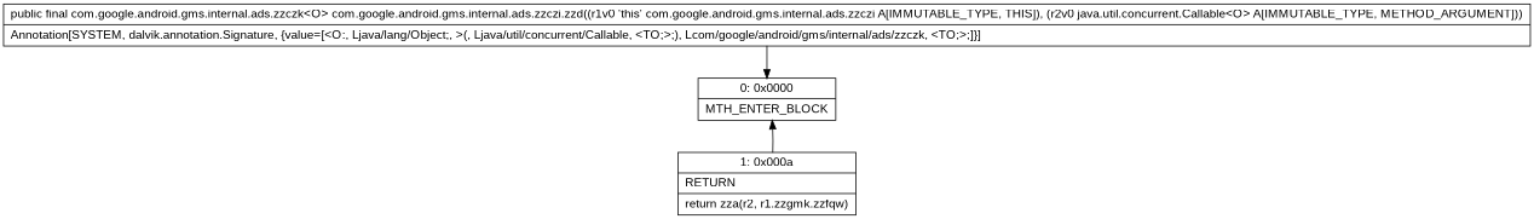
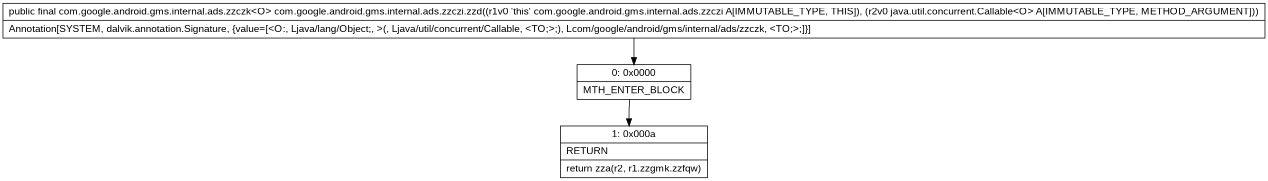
  digraph {
    fontname="Liberation Sans"
    node [shape=record fontname="Liberation Sans"]
    edge [fontname="Liberation Sans"]
    n1 [label="{0\:\ 0x0000|MTH_ENTER_BLOCK\l}"]
    n2 [label="{1\:\ 0x000a|RETURN\l|return zza(r2, r1.zzgmk.zzfqw)\l}"]
    n3 [label="{public final com.google.android.gms.internal.ads.zzczk\<O\> com.google.android.gms.internal.ads.zzczi.zzd((r1v0 'this' com.google.android.gms.internal.ads.zzczi A[IMMUTABLE_TYPE, THIS]), (r2v0 java.util.concurrent.Callable\<O\> A[IMMUTABLE_TYPE, METHOD_ARGUMENT]))  | Annotation[SYSTEM, dalvik.annotation.Signature, \{value=[\<O:, Ljava\/lang\/Object;, \>(, Ljava\/util\/concurrent\/Callable, \<TO;\>;), Lcom\/google\/android\/gms\/internal\/ads\/zzczk, \<TO;\>;]\}]\l}"]
-   n2 -> n1
+   n1 -> n2
    n3 -> n1
  }
